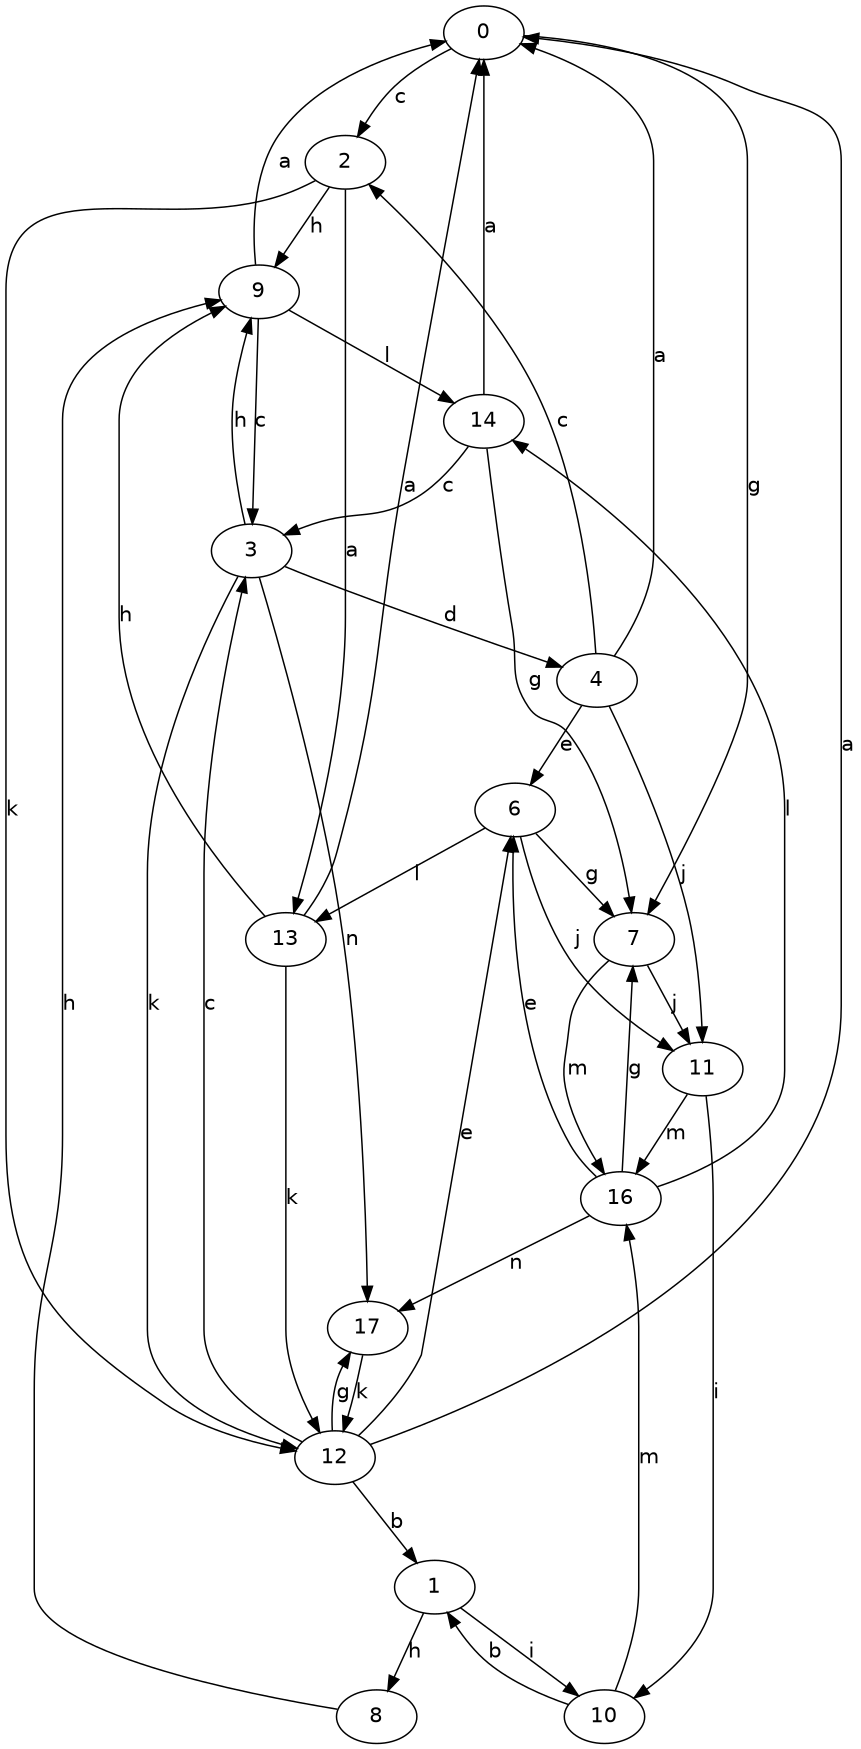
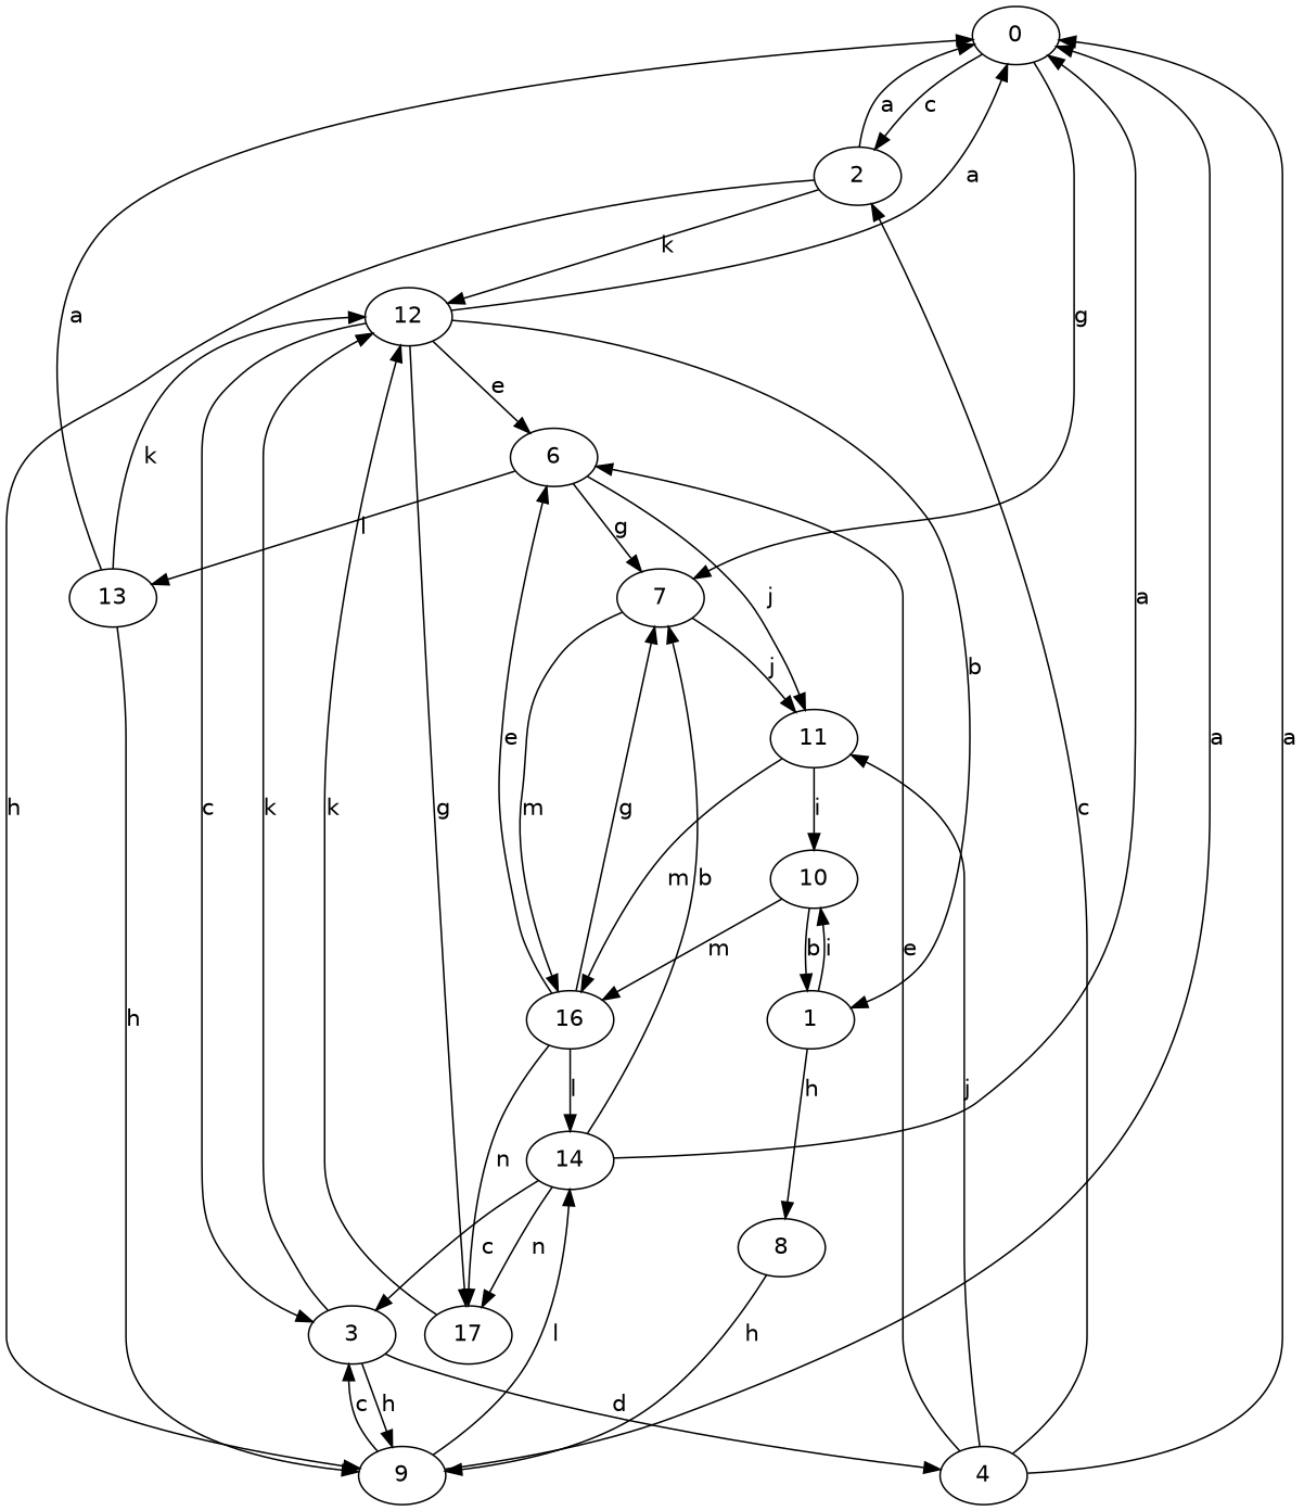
  strict digraph {
    fontname="DejaVu Sans"
    node [fontname="DejaVu Sans"]
    edge [fontname="DejaVu Sans"]
    0
    2
    7
    9
    12
    11
    16
    1
    8
    10
    3
    14
    17
    6
    4
    13
    0 -> 2 [label=c]
    0 -> 7 [label=g]
-   2 -> 13 [label=a]
+   2 -> 0 [label=a]
    2 -> 9 [label=h]
    2 -> 12 [label=k]
    7 -> 11 [label=j]
    7 -> 16 [label=m]
    9 -> 0 [label=a]
    9 -> 3 [label=c]
    9 -> 14 [label=l]
    12 -> 0 [label=a]
    12 -> 1 [label=b]
    12 -> 3 [label=c]
    12 -> 17 [label=g]
    12 -> 6 [label=e]
    11 -> 16 [label=m]
    11 -> 10 [label=i]
    16 -> 7 [label=g]
    16 -> 14 [label=l]
    16 -> 17 [label=n]
    16 -> 6 [label=e]
    1 -> 8 [label=h]
    1 -> 10 [label=i]
    8 -> 9 [label=h]
    10 -> 16 [label=m]
    10 -> 1 [label=b]
    3 -> 9 [label=h]
    3 -> 12 [label=k]
-   3 -> 17 [label=n]
+   14 -> 17 [label=n]
    3 -> 4 [label=d]
    14 -> 0 [label=a]
-   14 -> 7 [label=g]
+   14 -> 7 [label=b]
    14 -> 3 [label=c]
    17 -> 12 [label=k]
    6 -> 7 [label=g]
    6 -> 11 [label=j]
    6 -> 13 [label=l]
    4 -> 0 [label=a]
    4 -> 2 [label=c]
    4 -> 11 [label=j]
    4 -> 6 [label=e]
    13 -> 0 [label=a]
    13 -> 9 [label=h]
    13 -> 12 [label=k]
  }
